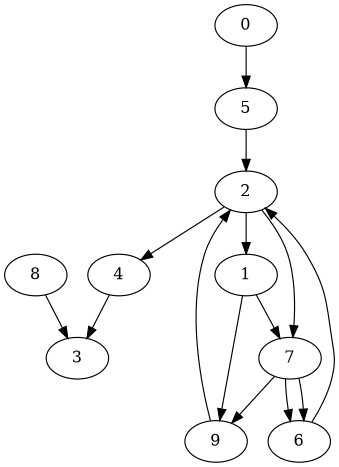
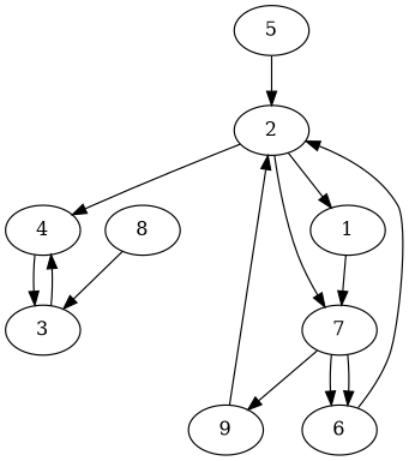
  digraph {
-   0
    5
    2
    1
    7
    9
    4
    6
    3
    8
-   0 -> 5
    5 -> 2
    2 -> 1
    2 -> 7
    2 -> 4
    1 -> 7
-   1 -> 9
    7 -> 9
    7 -> 6
    7 -> 6
    9 -> 2
    4 -> 3
    6 -> 2
+   3 -> 4
    8 -> 3
  }
